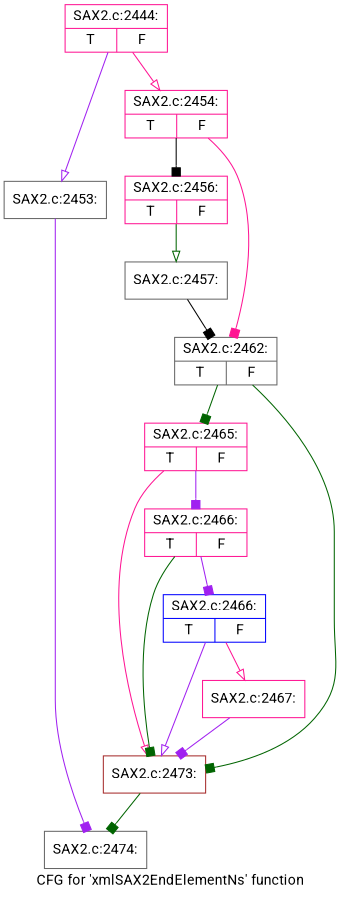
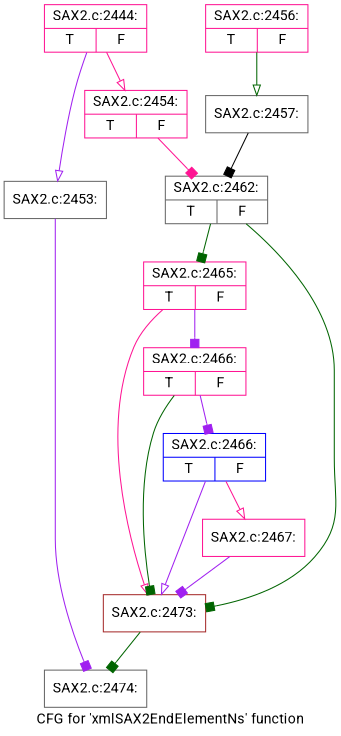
  digraph {
    fontname=Roboto
    label="CFG for 'xmlSAX2EndElementNs' function"
    node [color=deeppink fontname=Roboto shape=record]
    edge [arrowhead=box color=purple fontname=Roboto]
    n1 [label="{SAX2.c:2444:|{<s0>T|<s1>F}}"]
    n2 [color=gray40 label="{SAX2.c:2453:}"]
    n3 [label="{SAX2.c:2454:|{<s0>T|<s1>F}}"]
    n4 [color=gray40 label="{SAX2.c:2474:}"]
    n5 [label="{SAX2.c:2456:|{<s0>T|<s1>F}}"]
    n6 [color=gray40 label="{SAX2.c:2462:|{<s0>T|<s1>F}}"]
    n7 [color=gray40 label="{SAX2.c:2457:}"]
    n8 [label="{SAX2.c:2465:|{<s0>T|<s1>F}}"]
    n9 [color=brown label="{SAX2.c:2473:}"]
    n10 [label="{SAX2.c:2466:|{<s0>T|<s1>F}}"]
    n11 [color=blue label="{SAX2.c:2466:|{<s0>T|<s1>F}}"]
    n12 [label="{SAX2.c:2467:}"]
    n1 -> n2 [arrowhead=onormal]
    n1 -> n3 [arrowhead=onormal color=deeppink]
    n2 -> n4
-   n3 -> n5 [color=black]
    n3 -> n6 [color=deeppink]
    n5 -> n7 [arrowhead=onormal color=darkgreen]
    n6 -> n8 [color=darkgreen]
    n6 -> n9 [color=darkgreen]
    n7 -> n6 [color=black]
    n8 -> n9 [arrowhead=onormal color=deeppink]
    n8 -> n10
    n9 -> n4 [color=darkgreen]
    n10 -> n9 [color=darkgreen]
    n10 -> n11
    n11 -> n9 [arrowhead=onormal]
    n11 -> n12 [arrowhead=onormal color=deeppink]
    n12 -> n9
  }
